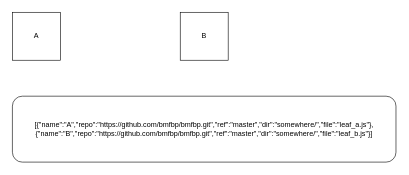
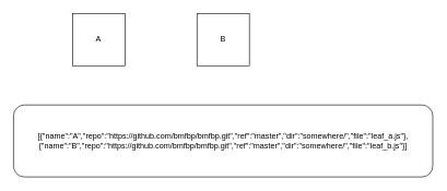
  <mxCell id="0" />
  <mxCell id="1" parent="0" />
- <mxCell id="2" value="A" style="whiteSpace=wrap;html=1;aspect=fixed;" vertex="1" parent="1"><mxGeometry x="20" y="20" width="80" height="80" as="geometry" /></mxCell>
+ <mxCell id="2" value="A" style="whiteSpace=wrap;html=1;aspect=fixed;" vertex="1" parent="1"><mxGeometry x="110" y="20" width="80" height="80" as="geometry" /></mxCell>
  <mxCell id="3" value="B" style="whiteSpace=wrap;html=1;aspect=fixed;" vertex="1" parent="1"><mxGeometry x="300" y="20" width="80" height="80" as="geometry" /></mxCell>
  <mxCell id="4" value="&lt;span&gt;[{&quot;name&quot;:&quot;A&quot;,&quot;repo&quot;:&quot;https://github.com/bmfbp/bmfbp.git&quot;,&quot;ref&quot;:&quot;master&quot;,&quot;dir&quot;:&quot;somewhere/&quot;,&quot;file&quot;:&quot;leaf_a.js&quot;},{&quot;name&quot;:&quot;B&quot;,&quot;repo&quot;:&quot;https://github.com/bmfbp/bmfbp.git&quot;,&quot;ref&quot;:&quot;master&quot;,&quot;dir&quot;:&quot;somewhere/&quot;,&quot;file&quot;:&quot;leaf_b.js&quot;}]&lt;/span&gt;" style="rounded=1;whiteSpace=wrap;html=1;" vertex="1" parent="1"><mxGeometry x="20" y="160" width="640" height="110" as="geometry" /></mxCell>
